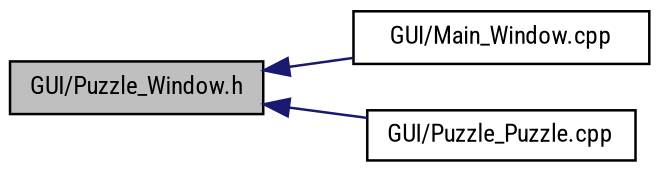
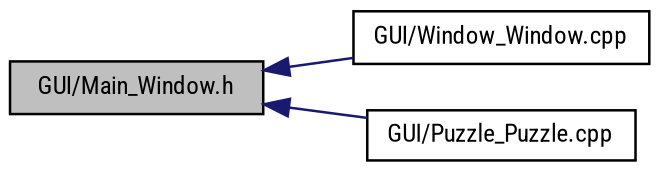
  digraph {
    fontname="Roboto Condensed"
    rankdir=LR
    node [color=black fillcolor=white fontname="Roboto Condensed" fontsize=10 shape=record style=filled]
    edge [color=midnightblue dir=back fontname="Roboto Condensed" fontsize=10 labelfontname=Helvetica labelfontsize=10 style=solid]
-   n1 [fillcolor=grey75 fontcolor=black height=0.2 label="GUI/Puzzle_Window.h" width=0.4]
-   n2 [height=0.2 label="GUI/Main_Window.cpp" width=0.4]
+   n1 [fillcolor=grey75 fontcolor=black height=0.2 label="GUI/Main_Window.h" width=0.4]
+   n2 [height=0.2 label="GUI/Window_Window.cpp" width=0.4]
    n3 [height=0.2 label="GUI/Puzzle_Puzzle.cpp" width=0.4]
    n1 -> n2
    n1 -> n3
  }
